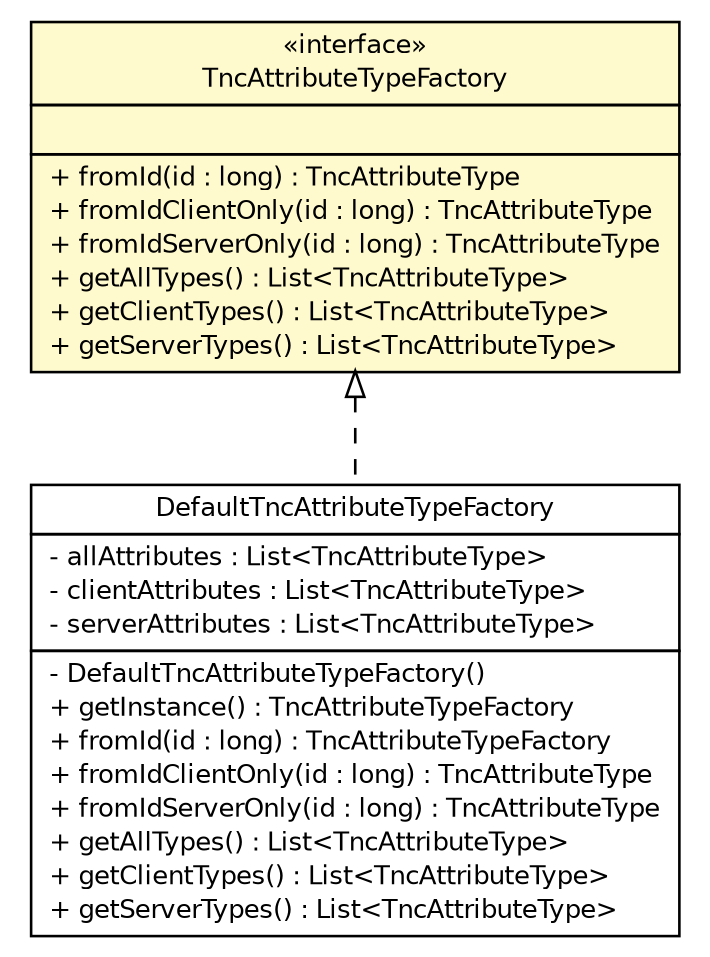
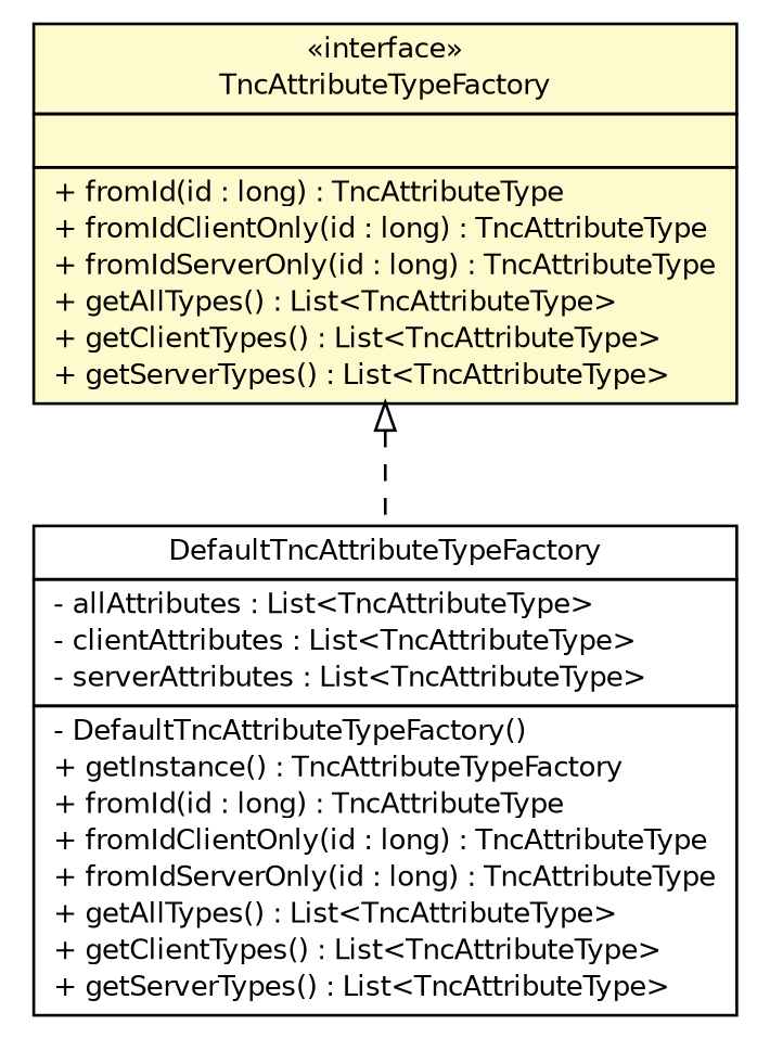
  digraph {
    nodesep=0.25
    ranksep=0.5
    node [fontcolor=black fontname=Helvetica fontsize=10.0 shape=plaintext]
    n1 [label=<<table title="de.hsbremen.tc.tnc.attribute.TncAttributeTypeFactory" border="0" cellborder="1" cellspacing="0" cellpadding="2" port="p" bgcolor="lemonChiffon" href="./TncAttributeTypeFactory.html"> 		<tr><td><table border="0" cellspacing="0" cellpadding="1"> <tr><td align="center" balign="center"> &#171;interface&#187; </td></tr> <tr><td align="center" balign="center"> TncAttributeTypeFactory </td></tr> 		</table></td></tr> 		<tr><td><table border="0" cellspacing="0" cellpadding="1"> <tr><td align="left" balign="left">  </td></tr> 		</table></td></tr> 		<tr><td><table border="0" cellspacing="0" cellpadding="1"> <tr><td align="left" balign="left"> + fromId(id : long) : TncAttributeType </td></tr> <tr><td align="left" balign="left"> + fromIdClientOnly(id : long) : TncAttributeType </td></tr> <tr><td align="left" balign="left"> + fromIdServerOnly(id : long) : TncAttributeType </td></tr> <tr><td align="left" balign="left"> + getAllTypes() : List&lt;TncAttributeType&gt; </td></tr> <tr><td align="left" balign="left"> + getClientTypes() : List&lt;TncAttributeType&gt; </td></tr> <tr><td align="left" balign="left"> + getServerTypes() : List&lt;TncAttributeType&gt; </td></tr> 		</table></td></tr> 		</table>>]
-   n2 [label=<<table title="de.hsbremen.tc.tnc.attribute.DefaultTncAttributeTypeFactory" border="0" cellborder="1" cellspacing="0" cellpadding="2" port="p" href="./DefaultTncAttributeTypeFactory.html"> 		<tr><td><table border="0" cellspacing="0" cellpadding="1"> <tr><td align="center" balign="center"> DefaultTncAttributeTypeFactory </td></tr> 		</table></td></tr> 		<tr><td><table border="0" cellspacing="0" cellpadding="1"> <tr><td align="left" balign="left"> - allAttributes : List&lt;TncAttributeType&gt; </td></tr> <tr><td align="left" balign="left"> - clientAttributes : List&lt;TncAttributeType&gt; </td></tr> <tr><td align="left" balign="left"> - serverAttributes : List&lt;TncAttributeType&gt; </td></tr> 		</table></td></tr> 		<tr><td><table border="0" cellspacing="0" cellpadding="1"> <tr><td align="left" balign="left"> - DefaultTncAttributeTypeFactory() </td></tr> <tr><td align="left" balign="left"> + getInstance() : TncAttributeTypeFactory </td></tr> <tr><td align="left" balign="left"> + fromId(id : long) : TncAttributeTypeFactory </td></tr> <tr><td align="left" balign="left"> + fromIdClientOnly(id : long) : TncAttributeType </td></tr> <tr><td align="left" balign="left"> + fromIdServerOnly(id : long) : TncAttributeType </td></tr> <tr><td align="left" balign="left"> + getAllTypes() : List&lt;TncAttributeType&gt; </td></tr> <tr><td align="left" balign="left"> + getClientTypes() : List&lt;TncAttributeType&gt; </td></tr> <tr><td align="left" balign="left"> + getServerTypes() : List&lt;TncAttributeType&gt; </td></tr> 		</table></td></tr> 		</table>>]
+   n2 [label=<<table title="de.hsbremen.tc.tnc.attribute.DefaultTncAttributeTypeFactory" border="0" cellborder="1" cellspacing="0" cellpadding="2" port="p" href="./DefaultTncAttributeTypeFactory.html"> 		<tr><td><table border="0" cellspacing="0" cellpadding="1"> <tr><td align="center" balign="center"> DefaultTncAttributeTypeFactory </td></tr> 		</table></td></tr> 		<tr><td><table border="0" cellspacing="0" cellpadding="1"> <tr><td align="left" balign="left"> - allAttributes : List&lt;TncAttributeType&gt; </td></tr> <tr><td align="left" balign="left"> - clientAttributes : List&lt;TncAttributeType&gt; </td></tr> <tr><td align="left" balign="left"> - serverAttributes : List&lt;TncAttributeType&gt; </td></tr> 		</table></td></tr> 		<tr><td><table border="0" cellspacing="0" cellpadding="1"> <tr><td align="left" balign="left"> - DefaultTncAttributeTypeFactory() </td></tr> <tr><td align="left" balign="left"> + getInstance() : TncAttributeTypeFactory </td></tr> <tr><td align="left" balign="left"> + fromId(id : long) : TncAttributeType </td></tr> <tr><td align="left" balign="left"> + fromIdClientOnly(id : long) : TncAttributeType </td></tr> <tr><td align="left" balign="left"> + fromIdServerOnly(id : long) : TncAttributeType </td></tr> <tr><td align="left" balign="left"> + getAllTypes() : List&lt;TncAttributeType&gt; </td></tr> <tr><td align="left" balign="left"> + getClientTypes() : List&lt;TncAttributeType&gt; </td></tr> <tr><td align="left" balign="left"> + getServerTypes() : List&lt;TncAttributeType&gt; </td></tr> 		</table></td></tr> 		</table>>]
    n1 -> n2 [arrowtail=empty dir=back fontname=Helvetica fontsize=10 headport=p labelfontname=Helvetica labelfontsize=10 style=dashed tailport=p]
  }
